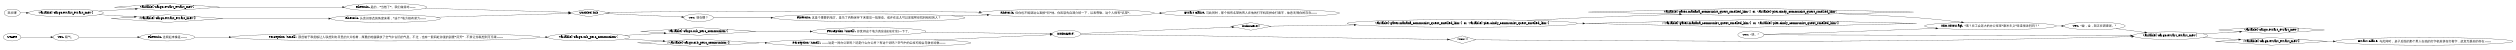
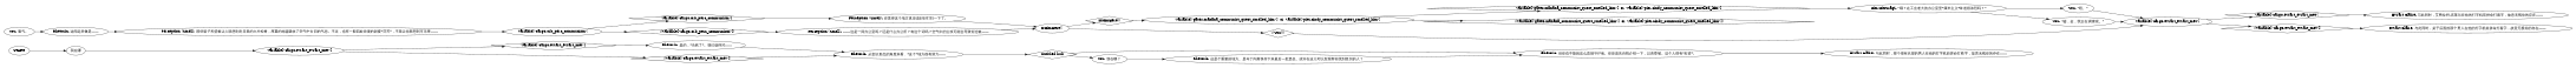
  digraph {
    rankdir=LR
    n1 [label=START]
    n2 [label="我在哪"]
    n3 [label="Variable[\"cargo.evrart_evrart_met\"]"]
    n4 [label="Variable[\"cargo.evrart_evrart_met\"]" shape=diamond]
    n5 [label="!(Variable[\"cargo.evrart_evrart_met\"])" shape=diamond]
    n6 [label="Rhetoric: 是的，*当然了*。我们做得对……"]
    n7 [label="Untitled hub" shape=diamond]
    n8 [label="Rhetoric: 但你也不能就这么直接*问*他。你应该先自我介绍一下，以表尊敬。这个人很有*名望*。"]
    n9 [label="You: 我在哪？"]
    n10 [label="You: 吸气。"]
    n11 [label="Rhetoric: 这闻起来像是……"]
    n12 [label="Perception (Smell): 那些箱子和货板让人联想到冬日里的大片松树，厚重的地毯吸收了空气中古旧的气息。不过，也有一股四处弥漫的甜蜜*芬芳*，不禁让你联想到可乐果……"]
    n13 [label="Evrart Claire: 与此同时，那个很有名望的男人在他的打字机前拼命打着字，故意无视你的存在……"]
    n14 [label="Rhetoric: 这是个重要的地方。是马丁内斯保存下来最后一批堡垒。或许在这儿可以发现帮你找到组织的人？"]
    n15 [label="Kim Kitsuragi: “哦？在工会老大的办公室里*康米主义*味道很浓烈吗？”"]
    n16 [label="You: “唔。”"]
    n17 [label="You: “嘘，金，我正在调查呢。”"]
    n18 [label="Variable[\"cargo.evrart_evrart_met\"]"]
    n19 [label="Variable[\"cargo.orb_perc_communism\"]"]
    n20 [label="Variable[\"cargo.orb_perc_communism\"]" shape=diamond]
    n21 [label="!(Variable[\"cargo.orb_perc_communism\"])" shape=diamond]
    n22 [label="Variable[\"cargo.evrart_evrart_met\"]" shape=diamond]
    n23 [label="!(Variable[\"cargo.evrart_evrart_met\"])" shape=diamond]
    n24 [label="IsKimHere()"]
    n25 [label="IsKimHere()" shape=diamond]
    n26 [label="!(You())" shape=diamond]
    n27 [label="Variable[\"gates.manana_communist_quest_smelled_kim\"]  or  Variable[\"pier.cindy_communist_quest_smelled_kim\"]"]
    n28 [label="Variable[\"gates.manana_communist_quest_smelled_kim\"]  or  Variable[\"pier.cindy_communist_quest_smelled_kim\"]" shape=diamond]
    n29 [label="!(Variable[\"gates.manana_communist_quest_smelled_kim\"]  or  Variable[\"pier.cindy_communist_quest_smelled_kim\"])" shape=diamond]
    n30 [label="Rhetoric: 从意识形态的角度来看，*这个*地方很有潜力……"]
    n31 [label="Perception (Smell): ……这是一间办公室吗？还是什么办公所？有这个词吗？空气中的尘埃可能会导致你过敏……"]
+   n32 [label="Evrart Claire: 与此同时，艾弗拉特·克莱尔在他的打字机前拼命打着字，故意无视你的存在……"]
    n33 [label="Perception (Smell): 你觉得这个地方真应该好好打扫一下了。"]
    n34 [label="Evrart Claire: 与此同时，桌子后面的那个男人在他的打字机前拼命打着字，故意无视你的存在……"]
-   n1 -> n10
+   n1 -> n2
    n2 -> n3
    n3 -> n4
    n3 -> n5
    n4 -> n6
    n5 -> n30
-   n6 -> n7
+   n6 -> n30
    n7 -> n8
    n7 -> n9
    n8 -> n13
    n9 -> n14
    n10 -> n11
    n11 -> n12
    n12 -> n19
    n14 -> n8
-   n16 -> n15
+   n15 -> n16
    n15 -> n17
    n16 -> n18
    n17 -> n18
    n18 -> n22
    n18 -> n23
    n19 -> n20
    n19 -> n21
    n20 -> n33
    n21 -> n31
+   n22 -> n32
    n23 -> n34
    n24 -> n25
    n24 -> n26
    n25 -> n27
    n26 -> n18
    n27 -> n28
    n27 -> n29
    n28 -> n15
    n30 -> n7
    n31 -> n24
    n33 -> n24
  }
